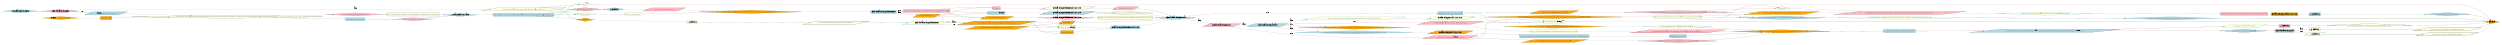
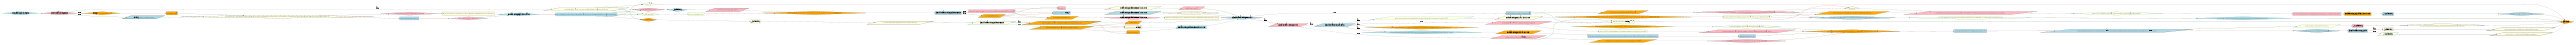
  digraph {
    rankdir=LR
    node [color=black fillcolor=lightyellow shape=diamond style=filled]
    edge [arrowhead=dot color=brown]
    "QuincyRank2Convo3 begins." [color=teal fillcolor=lightblue]
    n2 [fillcolor=lightpink label="Check boolean QuincyFight"]
    n3 [color=teal fillcolor=orange label="Quincy? เรายังโอเคกันยังอยู่หรือเปล่า?"]
    n4 [fillcolor=lightblue label="เฮ้ Quincy ขอโทษนะ ข้าอารมณ์เสียไปหน่อย" shape=parallelogram]
    n5 [label="แล้วเอ็งมีบ้านอยู่หรือป่าว? หรือว่าแค่แวะมาซุกหัวอยู่ที่นี่เหมือนญาติข้า ไอ้ J หลังจากมันโดนเทน่ะ" shape=parallelogram]
    n6 [fillcolor=orange label="นี่เอ็งกวนตีนป่าวเนี่ย?" shape=box]
    n7 [label="ข้ารู้ว่าเอ็งเจอเรื่องแย่ ๆ มาเยอะในชีวิต ข้าจะไม่เซ้าซี้ถามถึงมันหรอกนะ แต่ถ้าจะแลกเปลี่ยนกันได้ ข้าขอแค่อย่างเดียว ช่วยเคารพข้าหน่อยเถอะ ข้าไม่โอเคกับไอ้ความคิดที่จะโดนเปลี่ยนให้กลายเป็นหุ่นรบจิ๋วไร้วิญญาณให้เอ็งเอาไปเล่น ๆ น่ะ"]
    n8 [fillcolor=orange label="ไม่มี ไม่เคยมีเลย"]
    n9 [color=teal label="โห เจ็บจัง พูดแรงไปนะ"]
    n10 [fillcolor=lightpink label="ขอบใจที่ถามอย่างสุภาพ ๆ นะ ไอ้เวร"]
    n11 [color=teal label="ข้าไปละ [จบ]"]
    n12 [color=teal fillcolor=lightpink label="ข้าไม่ชอบเลยที่โดนกล่าวหาว่าข้าอยากเปลี่ยนเจ้าให้กลายเป็นแบบนั้น"]
    n13 [color=teal fillcolor=lightblue label="ข้ารู้ ข้าแสดงปฏิกิริยาไม่ดีนัก ขอโทษด้วย" shape=box]
    n14 [color=teal label="+5 Chemistry" shape=box]
    n15 [color=teal label="ไม่แรงหรอก แค่พูดตามความจริง" shape=box]
    n16 [fillcolor=lightblue label="+5 Chemistry"]
    "Chat ends." [color=teal fillcolor=orange]
    n18 [label="... เออ โอเค ข้ายอมรับว่าคราวนี้ข้าเกินไปจริง ๆ ไอ้น้อง ข้าตื่นตูมไปเอง ไม่ได้ปลื้มมันเท่าไหร่หรอก ขอโทษละกันนะ" shape=box]
    n19 [color=teal fillcolor=lightpink label="… เออ ๆ โอเค ยกโทษให้ละ เอ็งมันหน้าใหม่"]
    n20 [label="ก็ว่าแล้ว ทำไมเอ็งถึงยังติดแหง็กอยู่กับพวกข้าท่ามกลางเขตสงครามบ้าระห่ำนี่" shape=parallelogram]
    n21 [fillcolor=orange label="ข้านั่งสงสัยอยู่เนี่ย ทำไมเอ็งไม่กลับบ้านไปวะ กลับไปที่ที่เอ็งมาน่ะ แทนที่จะมาจมอยู่กับพวกข้าท่ามกลางเขตสงครามบ้าระห่ำนี่"]
    n22 [fillcolor=lightpink label="ฮ่าฮ่าฮ่า!!! โอ้ย ใช่ ใช่ ข้าสมควรโดน ขอโทษ ๆ" shape=parallelogram]
-   n23 [color=teal fillcolor=lightblue label="Boolean Check is now false."]
+   n23 [color=teal fillcolor=lightblue label="Boolean QuincyFight is now false."]
    n24 [color=teal label="Check boolean QuincyDrifterNoHome" shape=parallelogram]
    n25 [fillcolor=lightblue label="Check boolean QuincyDrifterNoHome" shape=box]
    n26 [color=teal fillcolor=lightblue label="ไหน ๆ เอ็งก็อยู่นี่แล้ว ขอถามอะไรหน่อย เอ็งมีบ้านอยู่หรือป่าว? หรือว่าแค่แวะมาซุกหัวอยู่ที่นี่เหมือนญาติข้า ไอ้ J หลังจากมันโดนเทน่ะ" shape=box]
    n27 [color=teal fillcolor=orange label="เอ็งอยากมีเพื่อนขนาดนั้นเลยเหรอวะ? ก็เอ็งบอกเองว่าไม่มีใครรออยู่เลยนี่" shape=parallelogram]
    n28 [fillcolor=orange label="เอ็งเหงาขนาดนั้นเลยเหรอวะ? ฮ่า ๆ เอ็งต้องมีคนรออยู่ที่ไหนสักแห่งในอนาคตที่เอ็งมาจากสิ" shape=parallelogram]
    n29 [color=teal fillcolor=lightpink label="เว้นแต่ว่าเอ็งจะลำบากเรื่องหาที่อยู่จริง ๆ อะนะ เอ็งบอกว่าไม่มีใครรออยู่ งั้นนี่เอ็งไม่มีที่ไปจริง ๆ ใช่ป่าว?" shape=box]
    n30 [color=teal fillcolor=orange label="ฮ่า ๆ เอ็งต้องมีที่สักที่แหละน่า" shape=parallelogram]
    n31 [fillcolor=orange label="ไม่มีเลย ข้าไม่มีใครจริง ๆ" shape=box]
    n32 [label="เจ้าจะหัวเราะเยาะข้ารึไง Quincy?" shape=box]
    n33 [fillcolor=orange label="ข้าก็ยังสบายดีนะ" shape=parallelogram]
    n34 [fillcolor=lightpink label="ไม่ ไม่มีจริง ๆ" shape=box]
    n35 [color=teal fillcolor=lightblue label="เจ้าจะหัวเราะเยาะข้ารึไง Quincy?" shape=box]
    n36 [color=teal fillcolor=orange label="ไม่ว่าจะอยู่ที่ไหนข้าก็ทำให้เป็นบ้านได้" shape=parallelogram]
    n37 [color=teal fillcolor=lightblue label="Boolean QuincyDrifterNoHome is now true." shape=box]
    n38 [fillcolor=lightblue label="Check boolean QuincyNewWar1"]
    n39 [label="Boolean QuincyDrifterNoHome is now true." shape=parallelogram]
    n40 [fillcolor=lightblue label="Boolean QuincyDrifterNoHome is now true." shape=parallelogram]
    n41 [fillcolor=lightpink label="Boolean QuincyDrifterNoHome is now true."]
    n42 [fillcolor=lightblue label="เอ็งไม่ได้ช่วยทุกคนจากพวกลัทธิบ้า ๆ นั่นหรอกเหรอ?" shape=box]
    n43 [fillcolor=lightpink label="Check boolean QuincyDuviri1" shape=parallelogram]
    n44 [fillcolor=lightpink label="นั่นมัน… แย่สุด ๆ เลยว่ะ…" shape=parallelogram]
    n45 [label="ไม่ ๆ ไม่หัวเราะหรอก เพราะถ้ามันจริง มันก็... แย่สุด ๆ เลยว่ะ..."]
    n46 [label="นับถือเลยว่ะ แต่เอ็งมาอยู่กับพวกเราทั้ง ๆ ที่เพิ่งเจอกัน มันทำให้ข้าคิดว่าไม่มีที่ไหนที่… สำคัญกับเอ็งเลย แย่สุด ๆ เลยว่ะ" shape=box]
    n47 [fillcolor=orange label="ใช่ ข้าทำแล้ว และพวกนั้นก็ส่งข้ากลับมาที่นี่ ไม่ใช่เหรอ?" shape=parallelogram]
    n48 [color=teal label="ข้า… ไม่อยากพูดเรื่องนี้แล้ว Quincy [จบ]" shape=box]
    n49 [fillcolor=lightpink label="แล้วที่นั่นล่ะ ที่แปลก ๆ ที่เอ็งจากมาน่ะ? duvir- อะไรสักอย่าง" shape=parallelogram]
    n50 [fillcolor=lightblue label="Check boolean QuincyZariman1" shape=parallelogram]
    n51 [fillcolor=lightpink label="พวกเขาดันเอ็งออกไป บังคับเอ็งเดินหน้า แล้วทิ้งเอ็งไว้ที่ไหนก็ตามที่เอ็งล้มลง คิดว่าพวกเขาสนใจเหรอว่าเอ็งจะกลับไปหรือป่าว?"]
    n52 [color=teal fillcolor=orange label="นี่เจ้าไม่ได้จับใจความตรงที่ข้าพูดถึงการฆ่าซ้ำ ๆ กับคนในจินตนาการไปเหรอ?" shape=parallelogram]
    n53 [fillcolor=lightpink label="แล้วไอ้ยานลำนั้นล่ะ? ว่าไง? เอ็งบอกว่ามันเกือบจะเป็นบ้านของเอ็งอยู่แล้วนี่" shape=parallelogram]
    n54 [color=teal label="หนีออกจากนรกส่วนตัวได้ แต่กลับมาติดอยู่ในมิติที่ระบบถูกครอบงำโดยคนบ้าที่ตั้งใจจะครอบครองทุกอย่าง นั่นไง \"บ้าน\"" shape=parallelogram]
    n55 [color=teal fillcolor=orange label="ที่เดียวที่ข้ารู้สึกเหมือนเป็นบ้านจริง ๆ ก็คือยานร้างที่ติดอยู่เหมือนจุกขวดในรอยแยกของมิติ เต็มไปด้วยวิญญาณและความทรงจำอันเลวร้าย"]
    n56 [color=teal fillcolor=lightblue label="ข้าถูกขังอยู่ในมิติที่วนไปเวียนมาไม่มีวันจบสิ้นมานานหลายศตวรรษ ต้องทนทุกข์ทรมานและถูกฆ่าตายด้วยน้ำมือของเผด็จการเด็กตัวเล็ก ๆ คนหนึ่ง"]
    n57 [label="ไม่รู้เหมือนกัน"]
    n58 [color=teal fillcolor=orange label="ข้ารู้ว่าพวกเขาคงสนใจ แต่ก็ไม่เหมือนกัน ข้าไม่เคยรู้สึกว่าข้าเป็นส่วนหนึ่งของที่ไหนเลย" shape=parallelogram]
    n59 [fillcolor=lightblue label="พวกเขาก็สนใจนะ แต่ว่าสนใจเด็กนั่นมากกว่า และข้าเข้าใจนะ นั่นไม่ใช่เรื่องจริงสำหรับข้า ไม่เป็นไรหรอก"]
    n60 [fillcolor=lightpink label="อ่านแล้วแหละ แต่ก็ไม่ได้หมายความว่าข้าเข้าใจมันหรอกนะ ไอ้น้อง เรื่องนี้มันบ้าสุด ๆ ไปเลย"]
    n61 [color=teal label="ก็แค่คำว่า \"เกือบ\" น่ะ ที่นั่นมีแต่ผีเต็มไปหมด แถมยังเป็นที่ที่ชายผู้อยู่ในกำแพงทำให้พวกเรากลายเป็น…" shape=box]
    n62 [label="Boolean QuincyNewWar1 is now true." shape=parallelogram]
    n63 [fillcolor=orange label="Boolean QuincyDuviri1 is now true." shape=parallelogram]
    n64 [fillcolor=lightpink label="ข้าเคยเป็นเหมือนทหารของเล่นมาก่อน เคยถูกบอกว่าข้าเป็นที่สุด ‘เป็นแชมเปี้ยน’ ที่จะไปช่วยกอบกู้โลกจากพวกคนเลว โดนป้อนคำโกหกหลวกลวงมาตลอด" shape=parallelogram]
    n65 [color=teal label="อาจจะสนใจหรือไม่ก็ได้ หรือบางทีพวกนั้นแค่เห็นว่าเอ็งยังมีประโยชน์อยู่ พอหมดประโยชน์ก็เขี่ยทิ้ง ระวังหน่อยนะ ไอ้น้อง ข้าผ่านมาหมดแล้ว ข้ารู้ดี"]
    n66 [fillcolor=orange label="คราวหน้าเอ็งต้องอธิบายให้ข้าฟังหน่อยนะ แต่ถ้าเอ็งต้องเลือกระหว่างที่นั่นกับที่นี่… เอ็งจะเลือกอะไรมากกว่ากันวะ?"]
    n67 [fillcolor=lightpink label="…ทำให้เอ็งกลายเป็นอะไรวะ? โห ไอ้เชี่ย ไอ้เวรนั่นมันทำอะไรกับเอ็งวะ? เอ็งมีเรื่องกับพระเจ้าเหรอ?! เชี่ยจริง ๆ" shape=parallelogram]
    n68 [fillcolor=orange label="ส่วนใหญ่ข้าต้องต่อสู้เพียงลำพัง เพื่อปลดปล่อยผู้บริสุทธิ์ที่ถูกล้างสมองในระบบออริจิน แล้วพยายามปลุกระดมให้พวกเขาลุกขึ้นสู้กับคนบ้าสองคนที่ครองอำนาจอยู่ที่นั่น"]
    n69 [fillcolor=lightblue label="ซึ่งที่จริงแล้ว เขาถูกสร้างขึ้นมาจากความทรงจำของข้าเอง หลังจากที่วอยด์เข้ามาภายในจิตใจของข้า ก็ได้ดึงเอาเศษเสี้ยวของเรื่องราวจากหนังสือนิทานออกมา" shape=box]
    n70 [color=teal label="แต่พอถึงเวลาจริง ๆ ตอนที่ข้าต้องการพวกเขา? ตอนที่ข้าเจ็บหรือต้องการความช่วยเหลือ? ฮึ ไม่มีหรอกเพื่อนเอ๋ย"]
    n71 [color=teal fillcolor=lightblue label="ข้าแนะนำให้ฟรี ๆ ละกันนะว่า คนเรามักจะรู้ช้าเสมอว่าใครคือครอบครัวที่แท้จริง เพราะฉะนั้นอย่าลืมคอยสังเกตให้ดี ๆ"]
    n72 [fillcolor=lightblue label="อย่างน้อยขุมนรกนี้ก็ยังมีข้านี่แหละที่ทำให้มันดูดีมีระดับขึ้นมา ฮ่าฮ่าฮ่า" shape=box]
    n73 [color=teal label="แล้วคนพวกนั้นที่เอ็งช่วยไว้ ไม่ได้ปูพรมแดงต้อนรับเอ็งเหรอ? เอ็งคิดว่าพวกเขาจะสนใจมั้ยถ้าเอ็งกลับไป?" shape=box]
    n74 [color=teal fillcolor=orange label="ที่นั่นคือที่แรกที่ข้าได้พบกับความเฉยเมย และก็ไม่ใช่ครั้งสุดท้าย แต่ที่นั่นแหละคือที่ชายผู้อยู่ในกำแพงพราก*ทุกสิ่ง*ไปจากข้า"]
    n75 [color=teal label="โห ไอ้เชี่ย ไอ้เวรนั่นมันทำอะไรกับเอ็งวะ? เอ็งมีเรื่องกับพระเจ้าเหรอ?! เชี่ยจริง ๆ"]
    n76 [fillcolor=lightblue label="เชี่ยนี่ข้าเพิ่งอ่านเรื่องบ้าอะไรวะเนี่ย" shape=box]
    n77 [color=teal fillcolor=lightpink label="อยู่ดี ๆ ข้าก็กลายเป็นแค่ตัวเลขไร้ค่า ต้องไปนั่งอยู่ในที่ทำงานที่เป็นหลุมแคบ ๆ เพื่อโดนไล่ว่าให้ไสหัวไปซะ" shape=box]
    n78 [fillcolor=lightblue label="อย่างน้อยเอ็งก็รู้จักเก็บขยะของตัวเองนะ บ้าเอ๊ย ใครก็ได้ช่วยสอน amir หน่อยว่าขยะมันต้องทิ้งที่ไหน ไม่งั้นขยะของไอ้เด็กซกมกนั่นได้ล่อตาล่อใจสัตว์เลี้ยงของ Lettie อีกแน่ ๆ" shape=parallelogram]
    n79 [color=teal fillcolor=orange label="Boolean QuincyToySoldier2 is now true." shape=box]
    n80 [fillcolor=lightblue label="ที่พูดมาคือเจ้ากำลังจะบอกว่ายินดีให้ข้าอยู่ที่นี่ใช่ไหม?"]
    n81 [color=teal label="ต้องมีคนคอยอยู่แถว ๆ นี้เพื่อเตือนให้เจ้าถ่อมตัวบ้าง" shape=parallelogram]
    n82 [fillcolor=lightblue label="+15 Chemistry" shape=box]
    n83 [fillcolor=lightblue label="Check boolean QuincyGuide" shape=box]
    n84 [color=teal fillcolor=lightpink label="+15 Chemistry" shape=box]
    n85 [fillcolor=lightblue label="เอ็งกับข้าก็คล้ายกันอยู่นะ แต่ไม่ใช่ในเรื่องดี ๆ เลยว่ะ"]
    n86 [color=teal label="+15 Chemistry" shape=parallelogram]
    n87 [label="+5 Chemistry" shape=box]
    n88 [label="เหอะ ๆ เดี๋ยวแป๊บเดียวเอ็งก็ถอดใจเองแหละ ไอ้น้อง แต่ถ้าอยากลองก็ลองดู ข้าชอบเห็นเอ็งพยายามนะ"]
    n89 [label="ดีมาก รู้แล้วนี่ ฮ่า ๆ ใช่ ข้าก็แค่บอกว่าเอ็งไม่ใช่เพื่อนที่แย่ขนาดนั้นหรอก" shape=parallelogram]
    n90 [label="จะให้ข้าบอกชัดกว่านี้อีกเรอะ ไอ้ซื่อบื้อเอ้ย ฮ่า ๆ คิดสิคิด เดี๋ยวก็เข้าใจเองแหละ" shape=parallelogram]
    "QuincyRank2Convo3 begins." -> n2 [arrowhead=normal]
+   n2 -> n3 [arrowhead=normal label=true]
    n2 -> n4 [arrowhead=vee color=darkgreen label=true]
    n2 -> n5 [color=gray40 label=false]
    n3 -> n6 [arrowhead=normal]
    n4 -> n7 [arrowhead=normal color=gray40]
    n5 -> n8 [arrowhead=vee color=darkgreen]
    n5 -> n9 [arrowhead=vee color=gray40]
    n5 -> n10 [arrowhead=normal color=gray40]
    n5 -> n11 [arrowhead=vee color=gray40]
    n6 -> n7 [arrowhead=vee color=darkgreen]
    n7 -> n12
    n7 -> n13 [arrowhead=normal]
    n8 -> n14 [arrowhead=vee color=gray40]
    n9 -> n15 [arrowhead=normal color=gray40]
    n10 -> n16 [color=darkgreen]
    n11 -> "Chat ends." [arrowhead=normal]
    n12 -> n18 [arrowhead=normal]
    n13 -> n19 [arrowhead=vee]
    n14 -> n20 [arrowhead=normal]
    n15 -> n21
    n16 -> n22 [arrowhead=vee color=gray40]
    n18 -> n23 [color=gray40]
    n19 -> n23 [arrowhead=normal color=darkgreen]
    n20 -> n24 [color=darkgreen]
    n21 -> n25 [color=gray40]
    n22 -> n21 [arrowhead=vee color=gray40]
    n23 -> n26
    n24 -> n27 [color=gray40 label=true]
    n24 -> n28 [arrowhead=vee color=darkgreen label=false]
    n25 -> n29 [color=gray40 label=true]
    n25 -> n30 [arrowhead=vee color=darkgreen label=false]
    n26 -> n8
    n26 -> n9 [color=darkgreen]
    n26 -> n10 [color=darkgreen]
    n26 -> n11 [color=darkgreen]
    n27 -> n31
    n27 -> n32
    n27 -> n33
    n28 -> n31 [arrowhead=normal color=darkgreen]
    n28 -> n32 [arrowhead=vee color=darkgreen]
    n28 -> n33 [arrowhead=vee color=gray40]
    n29 -> n34 [arrowhead=vee]
    n29 -> n35 [arrowhead=normal]
    n29 -> n36 [color=darkgreen]
    n30 -> n34 [arrowhead=vee color=darkgreen]
    n30 -> n35
    n30 -> n36 [arrowhead=vee]
    n31 -> n37 [arrowhead=vee color=gray40]
    n32 -> n37 [color=gray40]
    n33 -> n38 [arrowhead=normal color=darkgreen]
    n34 -> n39
    n35 -> n40 [color=gray40]
    n36 -> n41 [arrowhead=normal]
    n37 -> n38 [arrowhead=vee color=gray40]
    n38 -> n42 [arrowhead=normal label=true]
    n38 -> n43 [label=false]
    n39 -> n44 [color=darkgreen]
    n40 -> n45 [arrowhead=normal color=darkgreen]
    n41 -> n46 [color=darkgreen]
    n42 -> n47 [color=darkgreen]
    n42 -> n48 [arrowhead=normal color=darkgreen]
    n43 -> n49 [arrowhead=vee color=gray40 label=true]
    n43 -> n50 [arrowhead=vee label=false]
    n44 -> n38 [color=darkgreen]
    n45 -> n38 [arrowhead=vee color=gray40]
    n46 -> n38 [arrowhead=normal]
    n47 -> n51 [arrowhead=vee]
    n48 -> "Chat ends." [arrowhead=normal color=gray40]
    n49 -> n48 [arrowhead=vee color=darkgreen]
    n49 -> n52 [arrowhead=vee]
    n50 -> n53 [label=true]
    n50 -> n54 [color=gray40 label=false]
    n50 -> n55 [arrowhead=vee label=false]
    n50 -> n56 [arrowhead=vee label=false]
    n51 -> n57
    n51 -> n58 [arrowhead=normal color=gray40]
    n51 -> n59 [arrowhead=vee color=darkgreen]
    n52 -> n60 [arrowhead=normal color=gray40]
    n53 -> n48 [arrowhead=vee]
    n53 -> n61 [arrowhead=normal color=gray40]
    n54 -> n62 [arrowhead=normal color=gray40]
    n56 -> n63 [arrowhead=vee color=gray40]
    n57 -> n64 [arrowhead=vee color=gray40]
    n58 -> n64 [arrowhead=vee]
    n59 -> n65 [color=gray40]
    n60 -> n66 [arrowhead=normal]
    n61 -> n67 [color=gray40]
    n62 -> n68 [arrowhead=normal color=gray40]
    n63 -> n69 [color=gray40]
    n64 -> n70 [arrowhead=normal color=gray40]
    n65 -> n71 [color=darkgreen]
    n66 -> n72 [arrowhead=vee]
    n67 -> n66 [arrowhead=vee]
    n68 -> n73
    n69 -> n76
    n70 -> n77 [arrowhead=vee color=gray40]
    n71 -> "Chat ends." [arrowhead=normal color=darkgreen]
    n72 -> n78
    n73 -> n57
    n73 -> n58
    n73 -> n59 [arrowhead=normal color=gray40]
    n74 -> n75 [arrowhead=normal color=gray40]
    n75 -> n66 [arrowhead=vee color=darkgreen]
    n76 -> n66 [color=darkgreen]
    n77 -> n79 [arrowhead=normal color=gray40]
    n78 -> n80
    n78 -> n81 [arrowhead=vee color=darkgreen]
    n79 -> n82 [arrowhead=normal color=gray40]
    n80 -> n83
    n81 -> n84 [arrowhead=vee]
    n82 -> n85 [arrowhead=normal color=darkgreen]
    n83 -> n86 [arrowhead=vee color=gray40 label=true]
    n83 -> n87 [label=false]
    n84 -> n88 [arrowhead=vee]
    n85 -> "Chat ends." [arrowhead=normal]
    n86 -> n89 [color=darkgreen]
    n87 -> n90 [arrowhead=normal color=gray40]
    n88 -> "Chat ends." [arrowhead=vee color=gray40]
    n89 -> "Chat ends." [color=gray40]
    n90 -> "Chat ends." [arrowhead=normal]
  }
